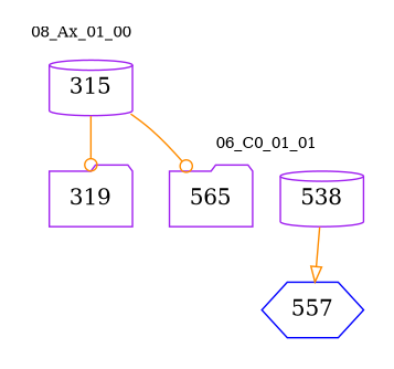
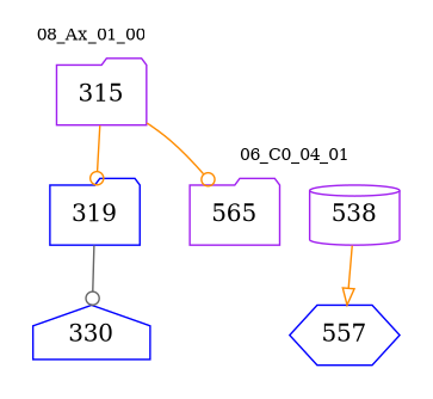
  digraph {
    node [color=purple shape=cylinder]
    edge [arrowhead=odot color=darkorange]
-   n1 [label=315]
-   n2 [label=319 shape=folder]
+   n1 [label=315 shape=folder]
+   n2 [color=blue label=319 shape=folder]
+   n3 [color=blue label=330 shape=house]
    n4 [label=538]
    n5 [color=blue label=557 shape=hexagon]
    n6 [label=565 shape=folder]
    subgraph cluster_1 {
      color=white
      fontsize=10
      label="08_Ax_01_00"
      n1
      n2
+     n3
    }
    subgraph cluster_2 {
      color=white
      fontsize=10
-     label="06_C0_01_01"
+     label="06_C0_04_01"
      n4
      n5
      n6
    }
    n1 -> n2
    n1 -> n6
+   n2 -> n3 [color=gray40]
    n4 -> n5 [arrowhead=onormal]
  }
